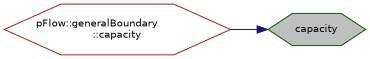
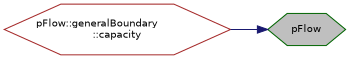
  digraph {
    rankdir=RL
    node [fontname=Helvetica fontsize=10 shape=hexagon style=filled]
-   n1 [color=darkgreen fillcolor=grey75 fontcolor=black height=0.2 label=capacity width=0.4]
+   n1 [color=darkgreen fillcolor=grey75 fontcolor=black height=0.2 label=pFlow width=0.4]
    n2 [color=brown fillcolor=white height=0.2 label="pFlow::generalBoundary\l::capacity" width=0.4]
    n1 -> n2 [color=midnightblue dir=back fontname=Helvetica fontsize=10 labelfontname=Helvetica labelfontsize=10 style=solid]
  }
